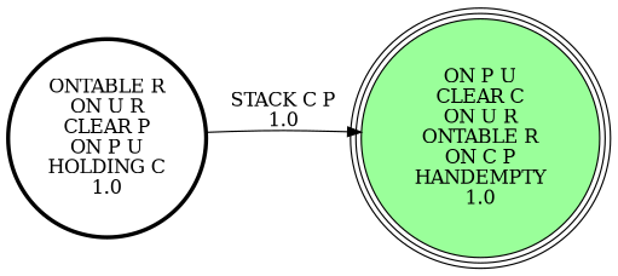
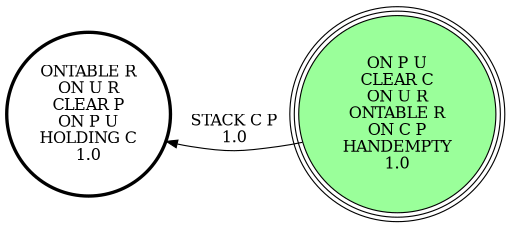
  digraph {
    rankdir=LR
    node [shape=circle]
    "ONTABLE R\nON U R\nCLEAR P\nON P U\nHOLDING C\n1.0\n" [penwidth=3]
    "ON P U\nCLEAR C\nON U R\nONTABLE R\nON C P\nHANDEMPTY\n1.0\n" [fillcolor=palegreen1 peripheries=3 style=filled]
-   "ONTABLE R\nON U R\nCLEAR P\nON P U\nHOLDING C\n1.0\n" -> "ON P U\nCLEAR C\nON U R\nONTABLE R\nON C P\nHANDEMPTY\n1.0\n" [label="STACK C P\n1.0\n"]
+   "ON P U\nCLEAR C\nON U R\nONTABLE R\nON C P\nHANDEMPTY\n1.0\n" -> "ONTABLE R\nON U R\nCLEAR P\nON P U\nHOLDING C\n1.0\n" [label="STACK C P\n1.0\n"]
  }
